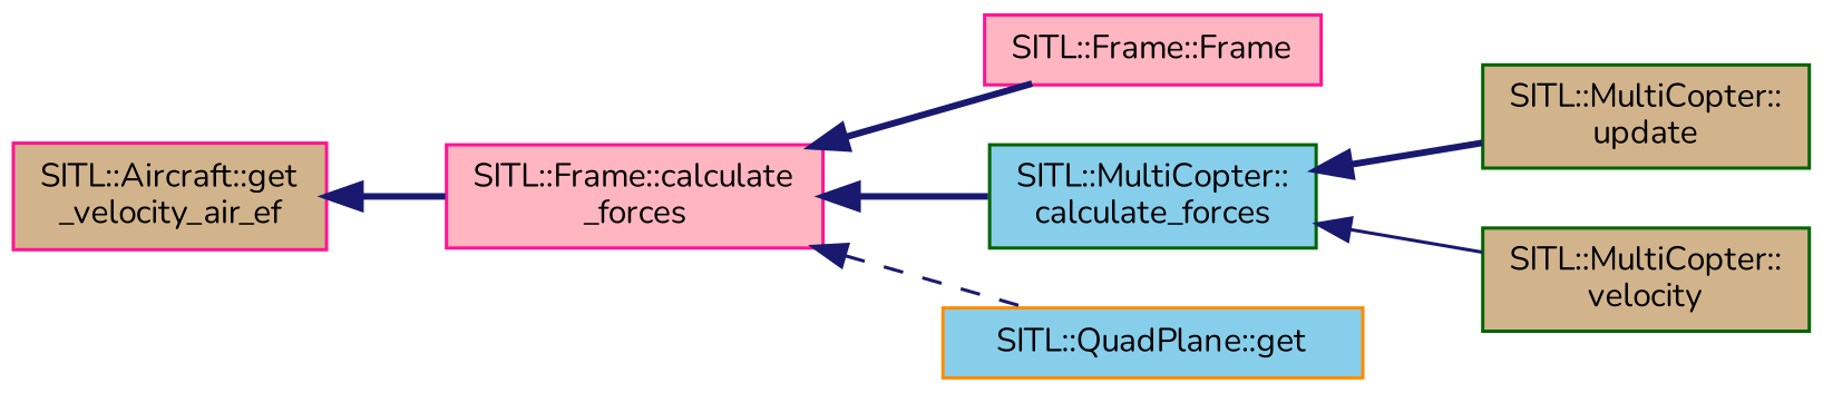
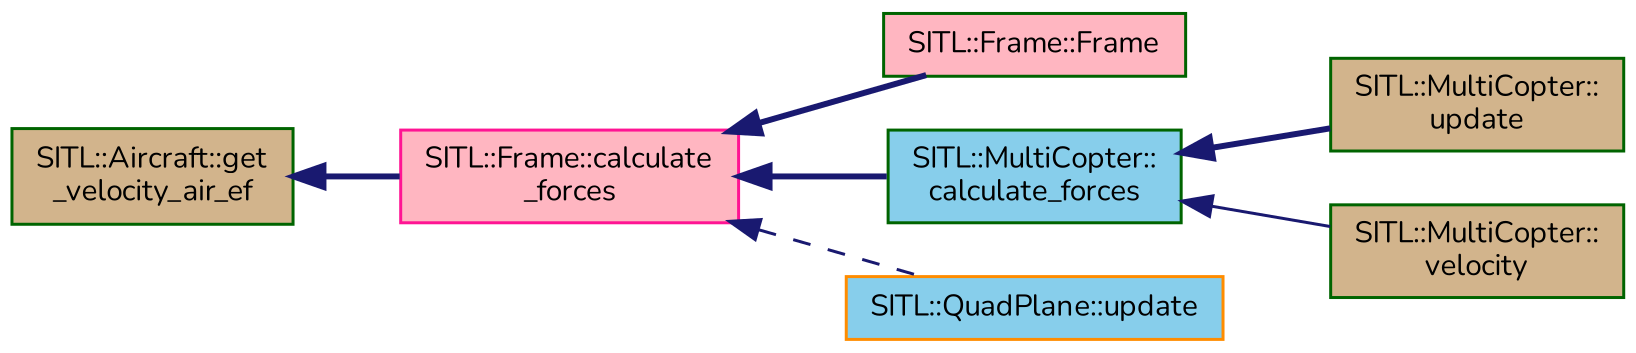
  digraph {
    fontname=Nunito
    rankdir=LR
    node [color=darkgreen fillcolor=tan fontname=Nunito fontsize=10 shape=record style=filled]
    edge [color=midnightblue dir=back fontname=Nunito fontsize=10 labelfontname=Helvetica labelfontsize=10 style=bold]
-   n1 [color=deeppink fontcolor=black height=0.2 label="SITL::Aircraft::get\l_velocity_air_ef" width=0.4]
+   n1 [fontcolor=black height=0.2 label="SITL::Aircraft::get\l_velocity_air_ef" width=0.4]
    n2 [color=deeppink fillcolor=lightpink height=0.2 label="SITL::Frame::calculate\l_forces" width=0.4]
-   n3 [color=deeppink fillcolor=lightpink height=0.2 label="SITL::Frame::Frame" width=0.4]
+   n3 [fillcolor=lightpink height=0.2 label="SITL::Frame::Frame" width=0.4]
    n4 [fillcolor=skyblue height=0.2 label="SITL::MultiCopter::\lcalculate_forces" width=0.4]
-   n5 [color=darkorange fillcolor=skyblue height=0.2 label="SITL::QuadPlane::get" width=0.4]
+   n5 [color=darkorange fillcolor=skyblue height=0.2 label="SITL::QuadPlane::update" width=0.4]
    n6 [height=0.2 label="SITL::MultiCopter::\lupdate" width=0.4]
    n7 [height=0.2 label="SITL::MultiCopter::\lvelocity" width=0.4]
    n1 -> n2
    n2 -> n3
    n2 -> n4
    n2 -> n5 [style=dashed]
    n4 -> n6
    n4 -> n7 [style=solid]
  }
